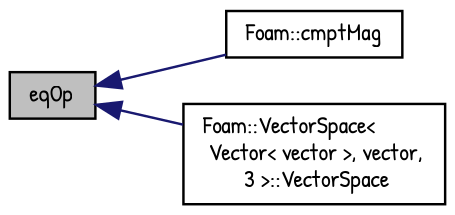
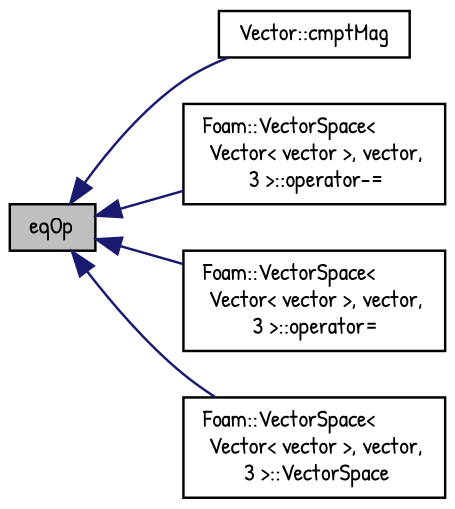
  digraph {
    fontname="Patrick Hand"
    rankdir=LR
    node [color=black fontname="Patrick Hand" fontsize=10 shape=record]
    edge [color=midnightblue dir=back fontname="Patrick Hand" fontsize=10 labelfontname=Helvetica labelfontsize=10 style=solid]
    n1 [fillcolor=grey75 fontcolor=black height=0.2 label=eqOp style=filled width=0.4]
-   n2 [height=0.2 label="Foam::cmptMag" width=0.4]
+   n2 [height=0.2 label="Vector::cmptMag" width=0.4]
+   n3 [height=0.2 label="Foam::VectorSpace\<\l Vector\< vector \>, vector,\l 3 \>::operator-=" width=0.4]
+   n4 [height=0.2 label="Foam::VectorSpace\<\l Vector\< vector \>, vector,\l 3 \>::operator=" width=0.4]
    n5 [height=0.2 label="Foam::VectorSpace\<\l Vector\< vector \>, vector,\l 3 \>::VectorSpace" width=0.4]
    n1 -> n2
+   n1 -> n3
+   n1 -> n4
    n1 -> n5
  }
